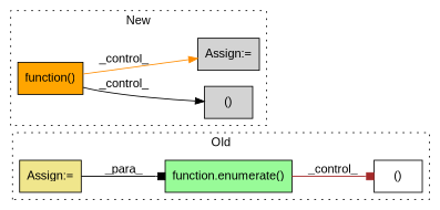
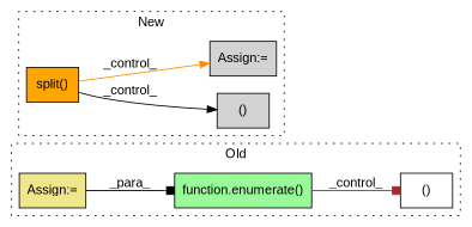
  digraph {
    rankdir=LR
    fontname="Liberation Sans"
    node [a=75 l=3 shape=box style=filled fillcolor=lightgrey fontname="Liberation Sans"]
    edge [color=black arrowhead=box fontname="Liberation Sans"]
    n1 [l="10,1" label="function.enumerate()" s="17394,17405" fillcolor=palegreen]
    n2 [a=54 l=8 label="()" s=17430 fillcolor=white]
    n3 [a=68 label="Assign:=" s=17111 fillcolor=khaki]
-   n4 [l="87,1" label="function()" s="16951,17039" fillcolor=orange]
+   n4 [l="87,1" label="split()" s="16951,17039" fillcolor=orange]
    n5 [a=54 l=9 label="()" s=19350]
    n6 [a=68 label="Assign:=" s=17803]
    subgraph cluster_1 {
      label=Old
      style=dotted
      n1
      n2
      n3
    }
    subgraph cluster_2 {
      label=New
      style=dotted
      n4
      n5
      n6
    }
    n1 -> n2 [label=_control_ color=brown]
    n3 -> n1 [label=_para_]
    n4 -> n5 [label=_control_ arrowhead=normal]
    n4 -> n6 [label=_control_ color=darkorange arrowhead=normal]
  }
